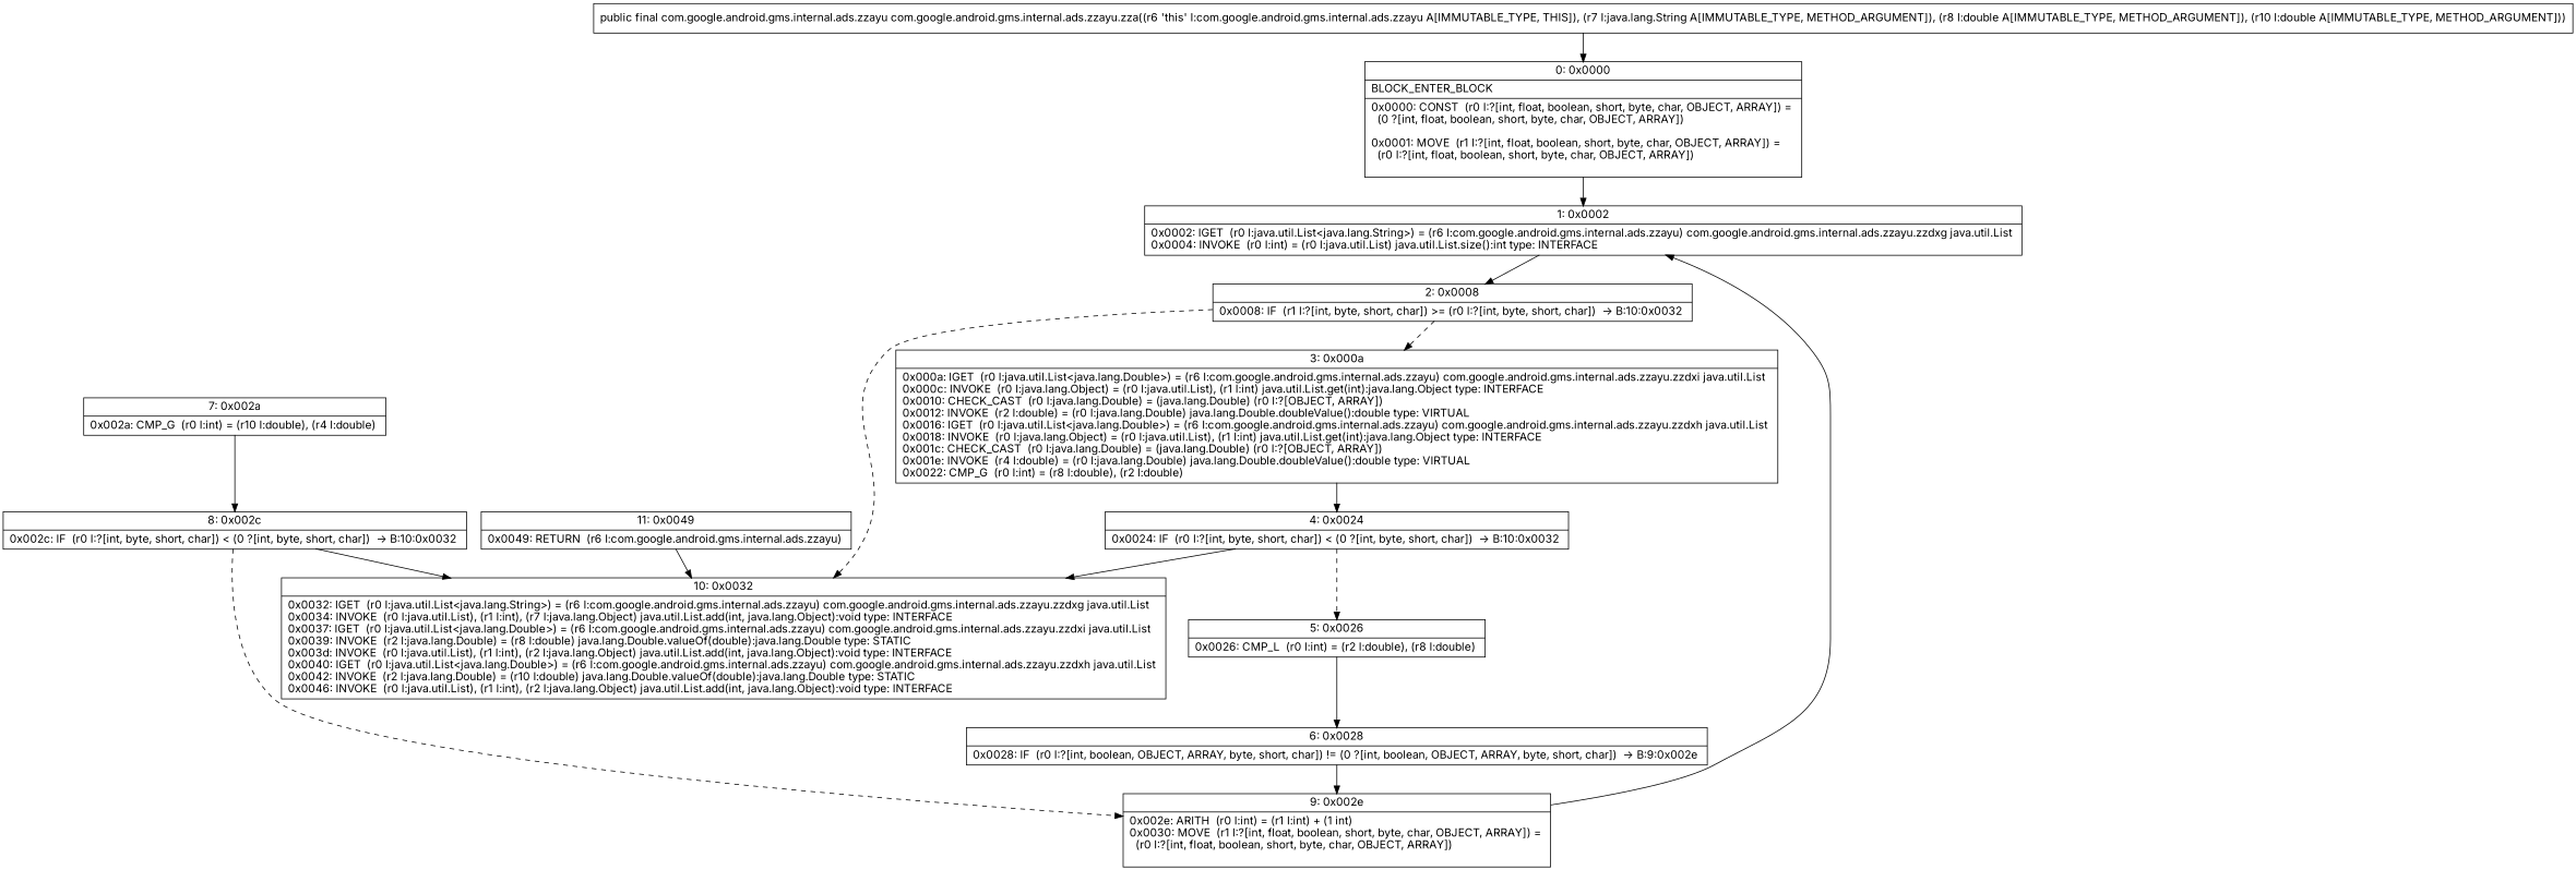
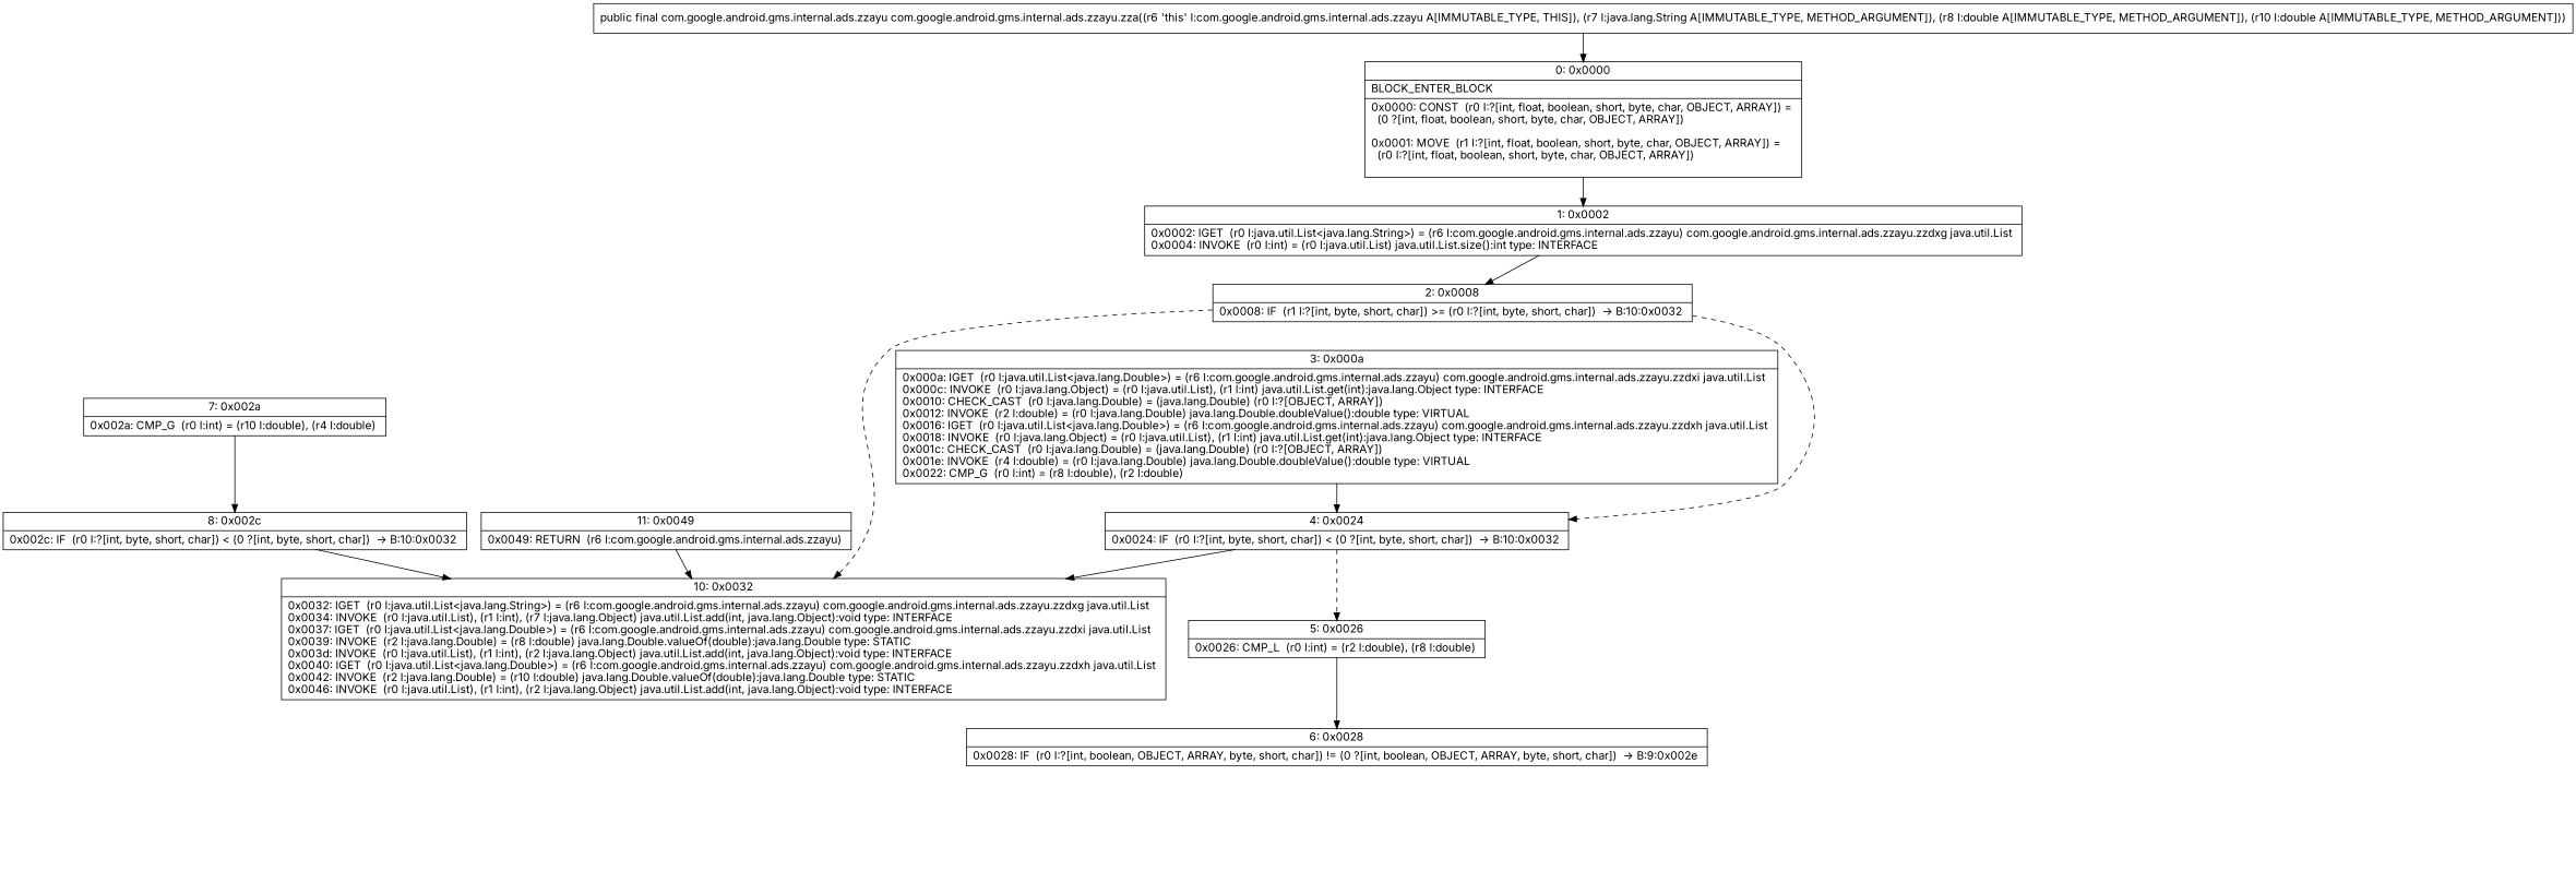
  digraph {
    fontname=Inter
    node [fontname=Inter shape=record]
    edge [fontname=Inter]
    n1 [label="{0\:\ 0x0000|BLOCK_ENTER_BLOCK\l|0x0000: CONST  (r0 I:?[int, float, boolean, short, byte, char, OBJECT, ARRAY]) = \l  (0 ?[int, float, boolean, short, byte, char, OBJECT, ARRAY])\l \l0x0001: MOVE  (r1 I:?[int, float, boolean, short, byte, char, OBJECT, ARRAY]) = \l  (r0 I:?[int, float, boolean, short, byte, char, OBJECT, ARRAY])\l \l}"]
    n2 [label="{1\:\ 0x0002|0x0002: IGET  (r0 I:java.util.List\<java.lang.String\>) = (r6 I:com.google.android.gms.internal.ads.zzayu) com.google.android.gms.internal.ads.zzayu.zzdxg java.util.List \l0x0004: INVOKE  (r0 I:int) = (r0 I:java.util.List) java.util.List.size():int type: INTERFACE \l}"]
    n3 [label="{2\:\ 0x0008|0x0008: IF  (r1 I:?[int, byte, short, char]) \>= (r0 I:?[int, byte, short, char])  \-\> B:10:0x0032 \l}"]
    n4 [label="{3\:\ 0x000a|0x000a: IGET  (r0 I:java.util.List\<java.lang.Double\>) = (r6 I:com.google.android.gms.internal.ads.zzayu) com.google.android.gms.internal.ads.zzayu.zzdxi java.util.List \l0x000c: INVOKE  (r0 I:java.lang.Object) = (r0 I:java.util.List), (r1 I:int) java.util.List.get(int):java.lang.Object type: INTERFACE \l0x0010: CHECK_CAST  (r0 I:java.lang.Double) = (java.lang.Double) (r0 I:?[OBJECT, ARRAY]) \l0x0012: INVOKE  (r2 I:double) = (r0 I:java.lang.Double) java.lang.Double.doubleValue():double type: VIRTUAL \l0x0016: IGET  (r0 I:java.util.List\<java.lang.Double\>) = (r6 I:com.google.android.gms.internal.ads.zzayu) com.google.android.gms.internal.ads.zzayu.zzdxh java.util.List \l0x0018: INVOKE  (r0 I:java.lang.Object) = (r0 I:java.util.List), (r1 I:int) java.util.List.get(int):java.lang.Object type: INTERFACE \l0x001c: CHECK_CAST  (r0 I:java.lang.Double) = (java.lang.Double) (r0 I:?[OBJECT, ARRAY]) \l0x001e: INVOKE  (r4 I:double) = (r0 I:java.lang.Double) java.lang.Double.doubleValue():double type: VIRTUAL \l0x0022: CMP_G  (r0 I:int) = (r8 I:double), (r2 I:double) \l}"]
    n5 [label="{10\:\ 0x0032|0x0032: IGET  (r0 I:java.util.List\<java.lang.String\>) = (r6 I:com.google.android.gms.internal.ads.zzayu) com.google.android.gms.internal.ads.zzayu.zzdxg java.util.List \l0x0034: INVOKE  (r0 I:java.util.List), (r1 I:int), (r7 I:java.lang.Object) java.util.List.add(int, java.lang.Object):void type: INTERFACE \l0x0037: IGET  (r0 I:java.util.List\<java.lang.Double\>) = (r6 I:com.google.android.gms.internal.ads.zzayu) com.google.android.gms.internal.ads.zzayu.zzdxi java.util.List \l0x0039: INVOKE  (r2 I:java.lang.Double) = (r8 I:double) java.lang.Double.valueOf(double):java.lang.Double type: STATIC \l0x003d: INVOKE  (r0 I:java.util.List), (r1 I:int), (r2 I:java.lang.Object) java.util.List.add(int, java.lang.Object):void type: INTERFACE \l0x0040: IGET  (r0 I:java.util.List\<java.lang.Double\>) = (r6 I:com.google.android.gms.internal.ads.zzayu) com.google.android.gms.internal.ads.zzayu.zzdxh java.util.List \l0x0042: INVOKE  (r2 I:java.lang.Double) = (r10 I:double) java.lang.Double.valueOf(double):java.lang.Double type: STATIC \l0x0046: INVOKE  (r0 I:java.util.List), (r1 I:int), (r2 I:java.lang.Object) java.util.List.add(int, java.lang.Object):void type: INTERFACE \l}"]
    n6 [label="{4\:\ 0x0024|0x0024: IF  (r0 I:?[int, byte, short, char]) \< (0 ?[int, byte, short, char])  \-\> B:10:0x0032 \l}"]
    n7 [label="{5\:\ 0x0026|0x0026: CMP_L  (r0 I:int) = (r2 I:double), (r8 I:double) \l}"]
    n8 [label="{6\:\ 0x0028|0x0028: IF  (r0 I:?[int, boolean, OBJECT, ARRAY, byte, short, char]) != (0 ?[int, boolean, OBJECT, ARRAY, byte, short, char])  \-\> B:9:0x002e \l}"]
-   n9 [label="{9\:\ 0x002e|0x002e: ARITH  (r0 I:int) = (r1 I:int) + (1 int) \l0x0030: MOVE  (r1 I:?[int, float, boolean, short, byte, char, OBJECT, ARRAY]) = \l  (r0 I:?[int, float, boolean, short, byte, char, OBJECT, ARRAY])\l \l}"]
    n10 [label="{7\:\ 0x002a|0x002a: CMP_G  (r0 I:int) = (r10 I:double), (r4 I:double) \l}"]
    n11 [label="{8\:\ 0x002c|0x002c: IF  (r0 I:?[int, byte, short, char]) \< (0 ?[int, byte, short, char])  \-\> B:10:0x0032 \l}"]
    n12 [label="{11\:\ 0x0049|0x0049: RETURN  (r6 I:com.google.android.gms.internal.ads.zzayu) \l}"]
    n13 [label="{public final com.google.android.gms.internal.ads.zzayu com.google.android.gms.internal.ads.zzayu.zza((r6 'this' I:com.google.android.gms.internal.ads.zzayu A[IMMUTABLE_TYPE, THIS]), (r7 I:java.lang.String A[IMMUTABLE_TYPE, METHOD_ARGUMENT]), (r8 I:double A[IMMUTABLE_TYPE, METHOD_ARGUMENT]), (r10 I:double A[IMMUTABLE_TYPE, METHOD_ARGUMENT])) }"]
    n1 -> n2
    n2 -> n3
-   n3 -> n4 [style=dashed]
+   n3 -> n6 [style=dashed]
    n3 -> n5 [style=dashed]
    n4 -> n6
    n6 -> n5
    n6 -> n7 [style=dashed]
    n7 -> n8
-   n8 -> n9
-   n9 -> n2
    n10 -> n11
    n11 -> n5
-   n11 -> n9 [style=dashed]
    n12 -> n5
    n13 -> n1
  }
